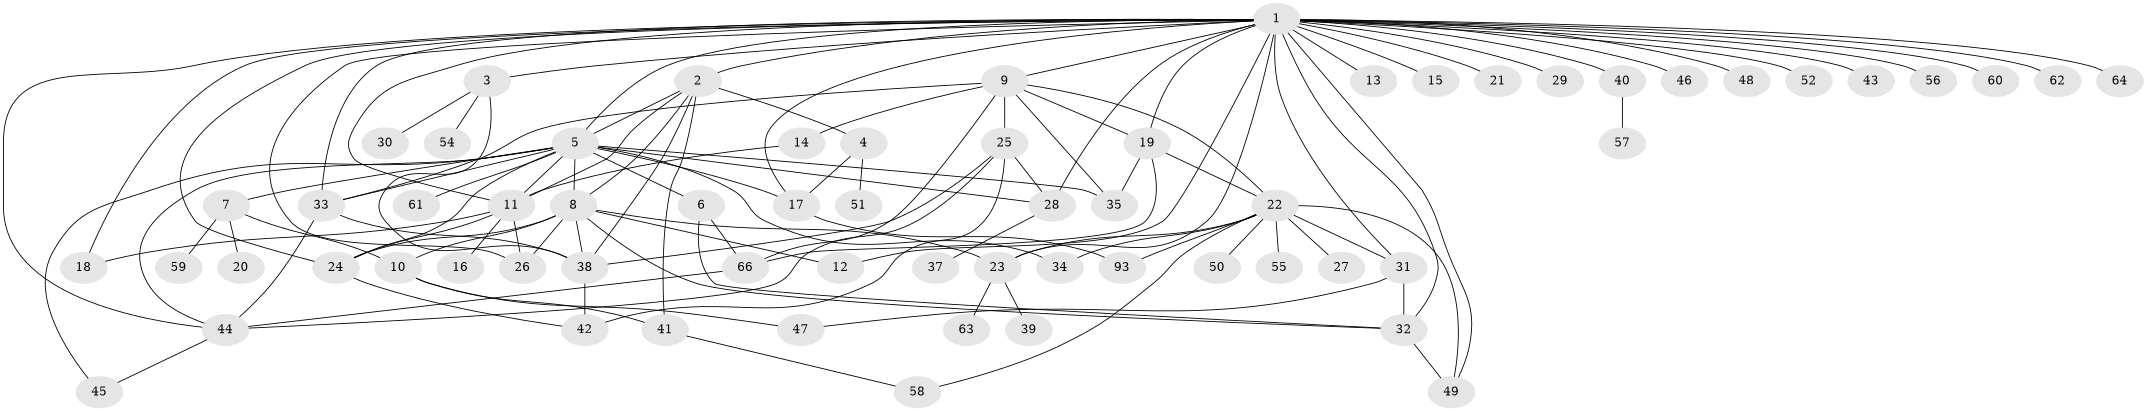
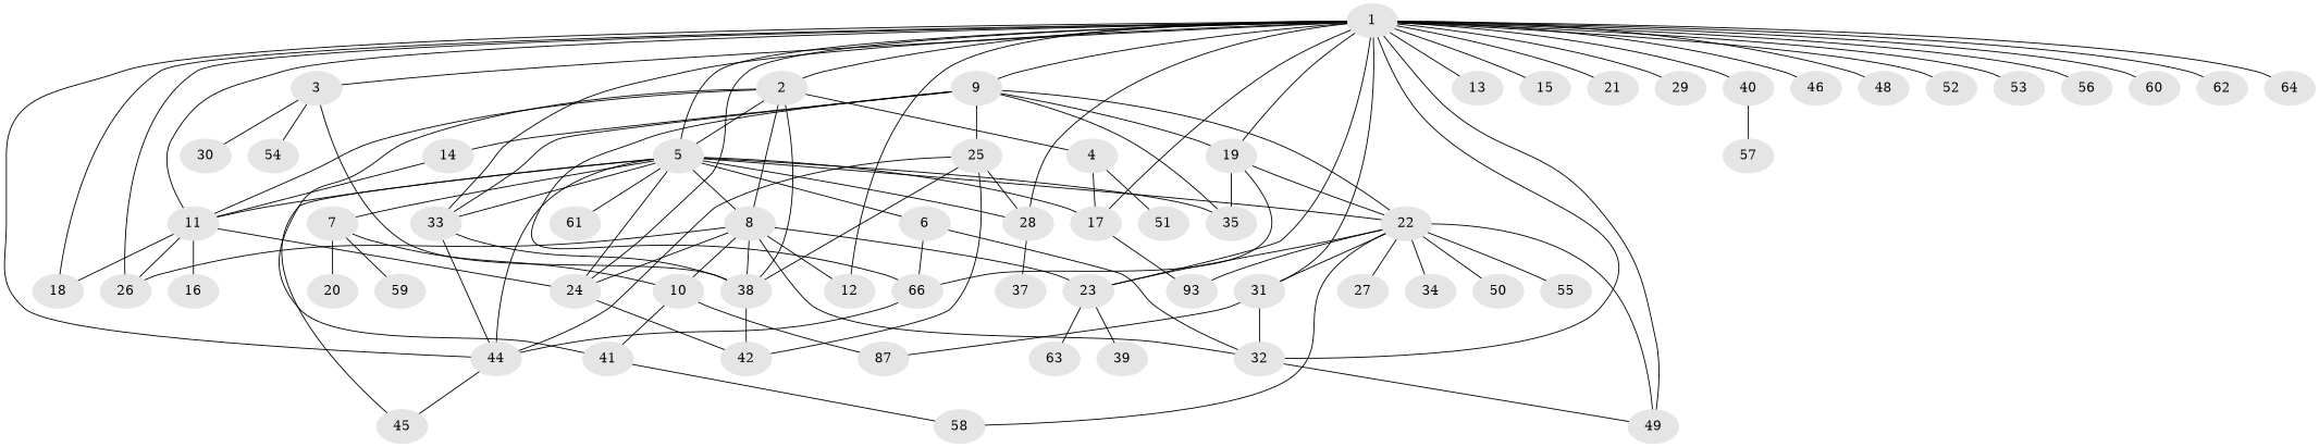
  graph {
    fontname="DejaVu Serif"
    node [color=gray90 fontname="DejaVu Serif" style=filled]
    edge [fontname="DejaVu Serif" weight=1.0]
    1
    2
    3
    5
    9
    11
    12
    13
    15
    17
    18
    19
    21
    23
    24
    26
    28
    29
    31
    32
    33
    40
    46
    48
    49
    52
-   53 [label=43]
+   53
    56
    60
    62
    64
    44
    4
    8
    38
    41
    30
    54
    6
    7
    22
    35
    45
    61
    n45 [label=66]
    14
    25
    16
    n49 [label=93]
    39
    63
    42
    37
-   47
+   47 [label=87]
    57
    51
    10
    58
    20
    59
    27
    34
    50
    55
    1 -- 2
    1 -- 3
    1 -- 5
    1 -- 9
    1 -- 11
    1 -- 12
    1 -- 13 [weight=2.0]
    1 -- 15
    1 -- 17
    1 -- 18
    1 -- 19
    1 -- 21
    1 -- 23
    1 -- 24
    1 -- 26
    1 -- 28
    1 -- 29
    1 -- 31
    1 -- 32
    1 -- 33
    1 -- 40
    1 -- 46
    1 -- 48
    1 -- 49
    1 -- 52
    1 -- 53
    1 -- 56
    1 -- 60
    1 -- 62
    1 -- 64
    1 -- 44
    2 -- 5
    2 -- 11
    2 -- 4
    2 -- 8
    2 -- 38
    2 -- 41 [weight=2.0]
    3 -- 38
    3 -- 30
    3 -- 54
    5 -- 11
    5 -- 17 [weight=10.0]
    5 -- 24
    5 -- 28
    5 -- 33
    5 -- 44
    5 -- 8
    5 -- 6
    5 -- 7
-   5 -- 34
+   5 -- 22
    5 -- 35
    5 -- 45
    5 -- 61
    9 -- 19
    9 -- 33
    9 -- 22
    9 -- 35
    9 -- n45
    9 -- 14
    9 -- 25 [weight=4.0]
    11 -- 18
    11 -- 24
    11 -- 26
    11 -- 16 [weight=4.0]
    17 -- n49
    19 -- 22
    19 -- 35
    19 -- n45
    23 -- 39
    23 -- 63
    24 -- 42
    28 -- 37 [weight=2.0]
    31 -- 32
    31 -- 47
    32 -- 49
    33 -- 44
    33 -- 38
    40 -- 57
    44 -- 45
    4 -- 17
    4 -- 51
    8 -- 12 [weight=3.0]
    8 -- 23
    8 -- 24
    8 -- 26
    8 -- 32
    8 -- 38
    8 -- 10
    38 -- 42
    41 -- 58
    6 -- 32
    6 -- n45 [weight=2.0]
    7 -- 10
    7 -- 20
    7 -- 59
    22 -- 23
    22 -- 31
    22 -- 49
    22 -- n49
    22 -- 58
    22 -- 27
    22 -- 34
    22 -- 50
    22 -- 55
    n45 -- 44
    14 -- 11
    25 -- 28
    25 -- 44
    25 -- 38
    25 -- 42
    10 -- 41
    10 -- 47
  }
